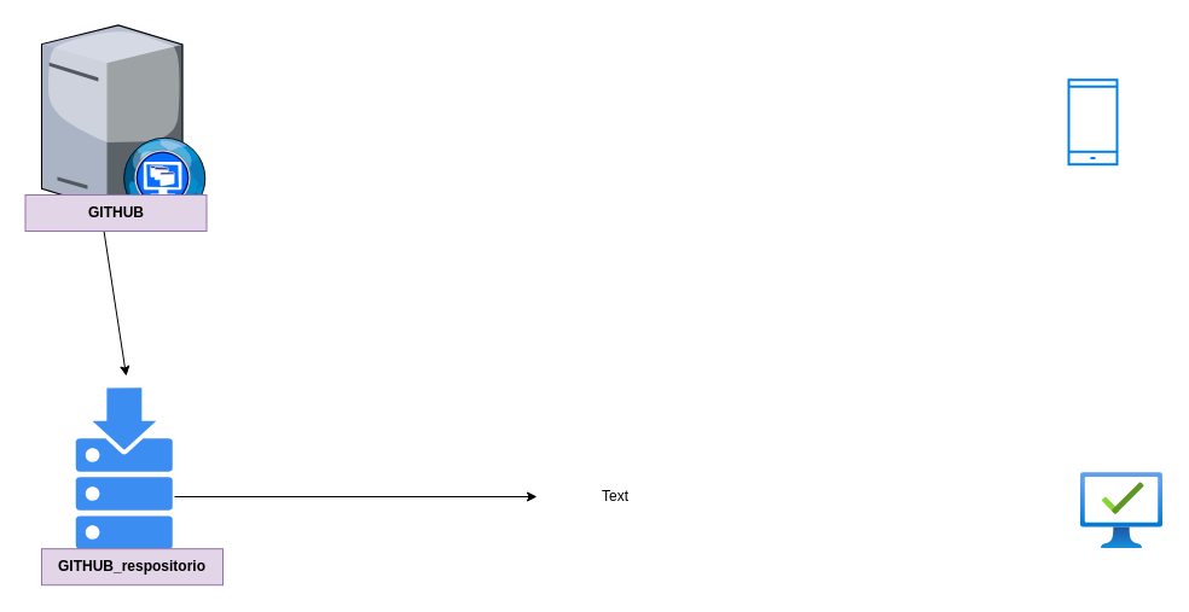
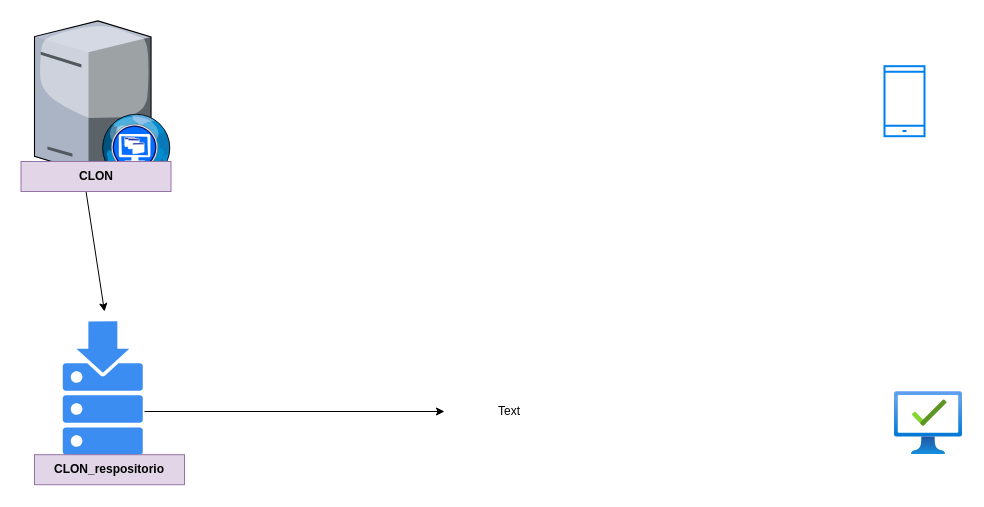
  <mxCell id="0" />
  <mxCell id="1" parent="0" />
  <mxCell id="2" value="" style="sketch=0;html=1;aspect=fixed;strokeColor=none;shadow=0;fillColor=#3B8DF1;verticalAlign=top;labelPosition=center;verticalLabelPosition=bottom;shape=mxgraph.gcp2.repository" vertex="1" parent="1"><mxGeometry x="62.25" y="320.86" width="80" height="133.34" as="geometry" /></mxCell>
  <mxCell id="3" value="" style="html=1;verticalLabelPosition=bottom;align=center;labelBackgroundColor=#ffffff;verticalAlign=top;strokeWidth=2;strokeColor=#0080F0;shadow=0;dashed=0;shape=mxgraph.ios7.icons.smartphone;" vertex="1" parent="1"><mxGeometry x="884" y="65.7" width="40" height="70" as="geometry" /></mxCell>
  <mxCell id="4" value="" style="image;aspect=fixed;html=1;points=[];align=center;fontSize=12;image=img/lib/azure2/management_governance/Managed_Desktop.svg;" vertex="1" parent="1"><mxGeometry x="894" y="391" width="68" height="63.2" as="geometry" /></mxCell>
  <mxCell id="5" value="" style="verticalLabelPosition=bottom;sketch=0;aspect=fixed;html=1;verticalAlign=top;strokeColor=none;align=center;outlineConnect=0;shape=mxgraph.citrix.desktop_web;" vertex="1" parent="1"><mxGeometry x="34" y="20.41" width="136.5" height="160.59" as="geometry" /></mxCell>
  <mxCell id="6" value="" style="endArrow=classic;html=1;rounded=0;" edge="1" parent="1"><mxGeometry width="50" height="50" relative="1" as="geometry"><mxPoint x="84" y="181" as="sourcePoint" /><mxPoint x="104" y="311" as="targetPoint" /></mxGeometry></mxCell>
  <mxCell id="7" value="" style="endArrow=classic;html=1;rounded=0;" edge="1" parent="1"><mxGeometry width="50" height="50" relative="1" as="geometry"><mxPoint x="144" y="411" as="sourcePoint" /><mxPoint x="444" y="411" as="targetPoint" /></mxGeometry></mxCell>
- <mxCell id="8" value="GITHUB" style="text;html=1;align=center;verticalAlign=middle;whiteSpace=wrap;rounded=0;fontStyle=1;fillColor=#e1d5e7;strokeColor=#9673a6;" vertex="1" parent="1"><mxGeometry x="20.5" y="161" width="150" height="30" as="geometry" /></mxCell>
- <mxCell id="9" value="GITHUB_respositorio" style="text;html=1;align=center;verticalAlign=middle;whiteSpace=wrap;rounded=0;fontStyle=1;fillColor=#e1d5e7;strokeColor=#9673a6;" vertex="1" parent="1"><mxGeometry x="34" y="454.2" width="150" height="30" as="geometry" /></mxCell>
+ <mxCell id="8" value="CLON" style="text;html=1;align=center;verticalAlign=middle;whiteSpace=wrap;rounded=0;fontStyle=1;fillColor=#e1d5e7;strokeColor=#9673a6;" vertex="1" parent="1"><mxGeometry x="20.5" y="161" width="150" height="30" as="geometry" /></mxCell>
+ <mxCell id="9" value="CLON_respositorio" style="text;html=1;align=center;verticalAlign=middle;whiteSpace=wrap;rounded=0;fontStyle=1;fillColor=#e1d5e7;strokeColor=#9673a6;" vertex="1" parent="1"><mxGeometry x="34" y="454.2" width="150" height="30" as="geometry" /></mxCell>
  <mxCell id="10" value="Text" style="text;html=1;align=center;verticalAlign=middle;whiteSpace=wrap;rounded=0;" vertex="1" parent="1"><mxGeometry x="444" y="391" width="130" height="40" as="geometry" /></mxCell>
